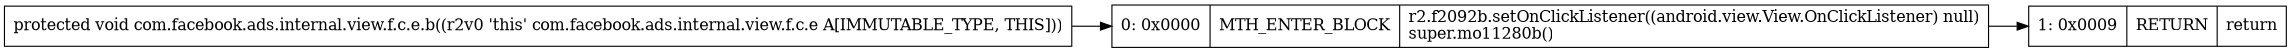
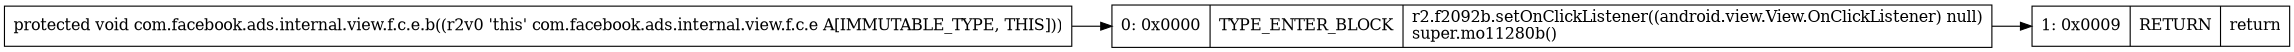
  digraph {
    rankdir=LR
    node [shape=record]
-   n1 [label="{0\:\ 0x0000|MTH_ENTER_BLOCK\l|r2.f2092b.setOnClickListener((android.view.View.OnClickListener) null)\lsuper.mo11280b()\l}"]
+   n1 [label="{0\:\ 0x0000|TYPE_ENTER_BLOCK\l|r2.f2092b.setOnClickListener((android.view.View.OnClickListener) null)\lsuper.mo11280b()\l}"]
    n2 [label="{1\:\ 0x0009|RETURN\l|return\l}"]
    n3 [label="{protected void com.facebook.ads.internal.view.f.c.e.b((r2v0 'this' com.facebook.ads.internal.view.f.c.e A[IMMUTABLE_TYPE, THIS])) }"]
    n1 -> n2
    n3 -> n1
  }
